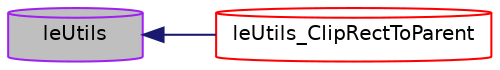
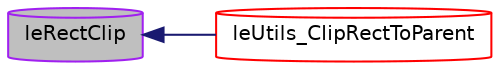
  digraph {
    rankdir=LR
    node [fontname=Helvetica fontsize=10 shape=cylinder style=filled]
-   n1 [color=purple fillcolor=grey75 fontcolor=black height=0.2 label=leUtils width=0.4]
+   n1 [color=purple fillcolor=grey75 fontcolor=black height=0.2 label=leRectClip width=0.4]
    n2 [color=red fillcolor=white height=0.2 label=leUtils_ClipRectToParent width=0.4]
    n1 -> n2 [color=midnightblue dir=back fontname=Helvetica fontsize=10 labelfontname=Helvetica labelfontsize=10 style=solid]
  }
